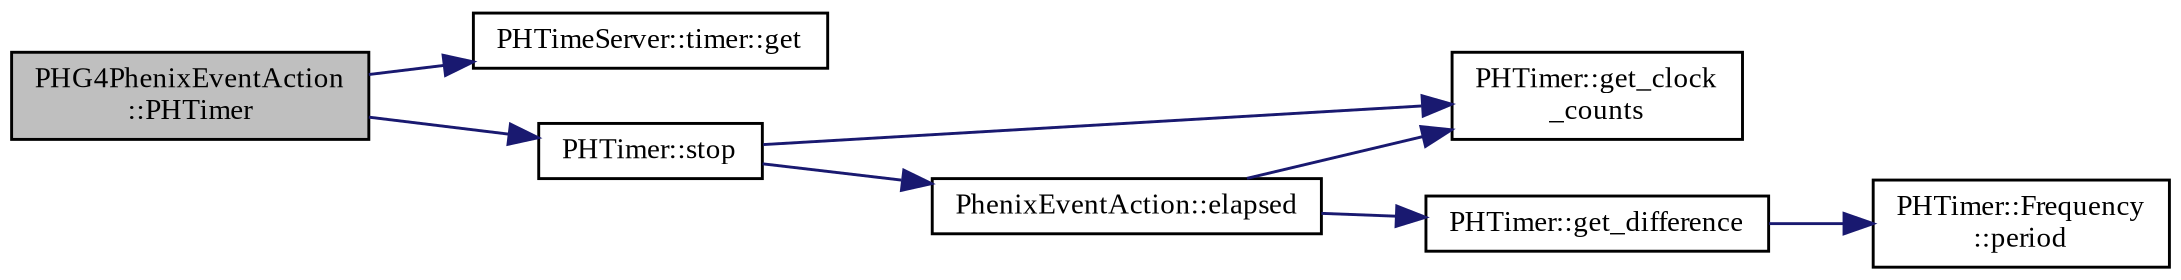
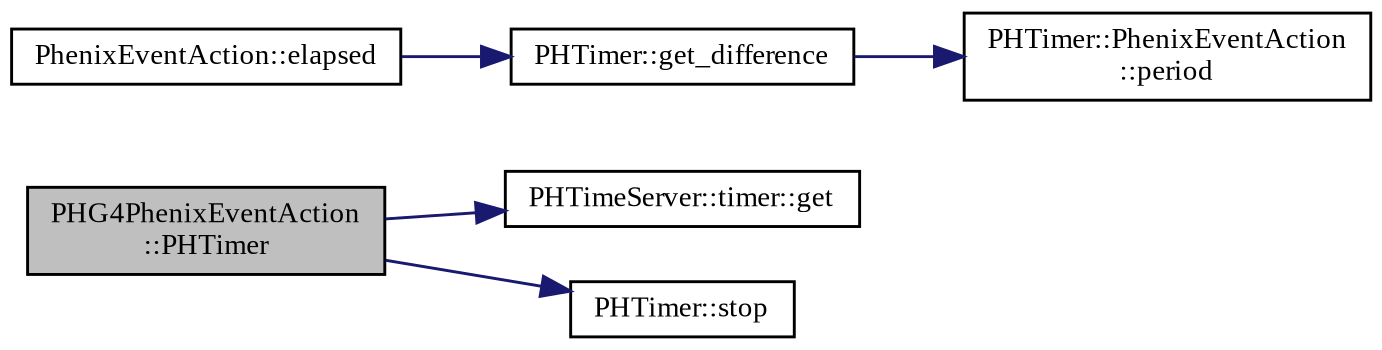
  digraph {
    fontname="Liberation Serif"
    rankdir=LR
    node [color=black fontname="Liberation Serif" fontsize=10 shape=record]
    edge [color=midnightblue fontname="Liberation Serif" fontsize=10 labelfontname=FreeSans labelfontsize=10 style=solid]
    n1 [fillcolor=grey75 fontcolor=black height=0.2 label="PHG4PhenixEventAction\l::PHTimer" style=filled width=0.4]
    n2 [height=0.2 label="PHTimeServer::timer::get" width=0.4]
    n3 [height=0.2 label="PHTimer::stop" width=0.4]
-   n4 [height=0.2 label="PHTimer::get_clock\l_counts" width=0.4]
    n5 [height=0.2 label="PhenixEventAction::elapsed" width=0.4]
    n6 [height=0.2 label="PHTimer::get_difference" width=0.4]
-   n7 [height=0.2 label="PHTimer::Frequency\l::period" width=0.4]
+   n7 [height=0.2 label="PHTimer::PhenixEventAction\l::period" width=0.4]
    n1 -> n2
    n1 -> n3
-   n3 -> n4
-   n3 -> n5
-   n5 -> n4
    n5 -> n6
    n6 -> n7
  }
